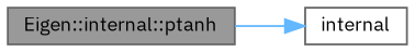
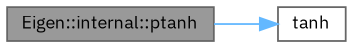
  digraph {
    rankdir=LR
    fontname="IBM Plex Sans"
    node [fontname="IBM Plex Sans" fontsize=10 shape=box style=filled]
    n1 [color=gray40 fillcolor=grey60 fontcolor=black height=0.2 label="Eigen::internal::ptanh" width=0.4]
-   n2 [color=grey40 fillcolor=white height=0.2 label=internal width=0.4]
+   n2 [color=grey40 fillcolor=white height=0.2 label=tanh width=0.4]
    n1 -> n2 [color=steelblue1 fontname="IBM Plex Sans" fontsize=10 labelfontname=Helvetica labelfontsize=10 style=solid]
  }
